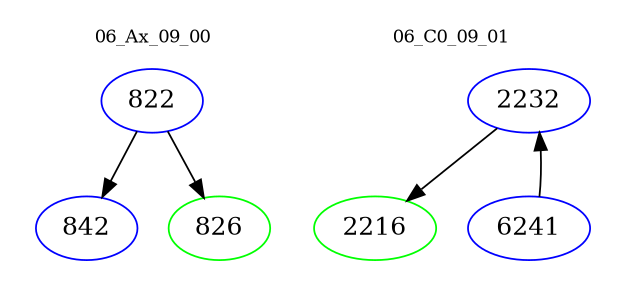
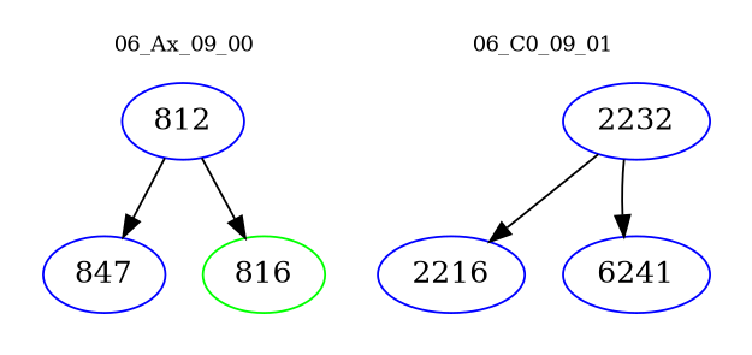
  digraph {
    node [color=blue]
    edge [color=black]
-   n1 [label=822]
-   n2 [label=842]
-   n3 [color=green label=826]
+   n1 [label=812]
+   n2 [label=847]
+   n3 [color=green label=816]
    n4 [label=2232]
-   n5 [color=green label=2216]
+   n5 [label=2216]
    n6 [label=6241]
    subgraph cluster_1 {
      color=white
      fontsize=10
      label="06_Ax_09_00"
      n1
      n2
      n3
    }
    subgraph cluster_2 {
      color=white
      fontsize=10
      label="06_C0_09_01"
      n4
      n5
      n6
    }
    n1 -> n2
    n1 -> n3
    n4 -> n5
-   n6 -> n4
+   n4 -> n6
  }
